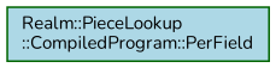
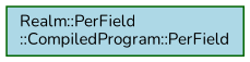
  digraph {
    rankdir=LR
    fontname=Nunito
-   n1 [color=darkgreen fillcolor=lightblue fontname=Nunito fontsize=10 height=0.2 label="Realm::PieceLookup\l::CompiledProgram::PerField" shape=box style=filled width=0.4]
+   n1 [color=darkgreen fillcolor=lightblue fontname=Nunito fontsize=10 height=0.2 label="Realm::PerField\l::CompiledProgram::PerField" shape=box style=filled width=0.4]
  }
